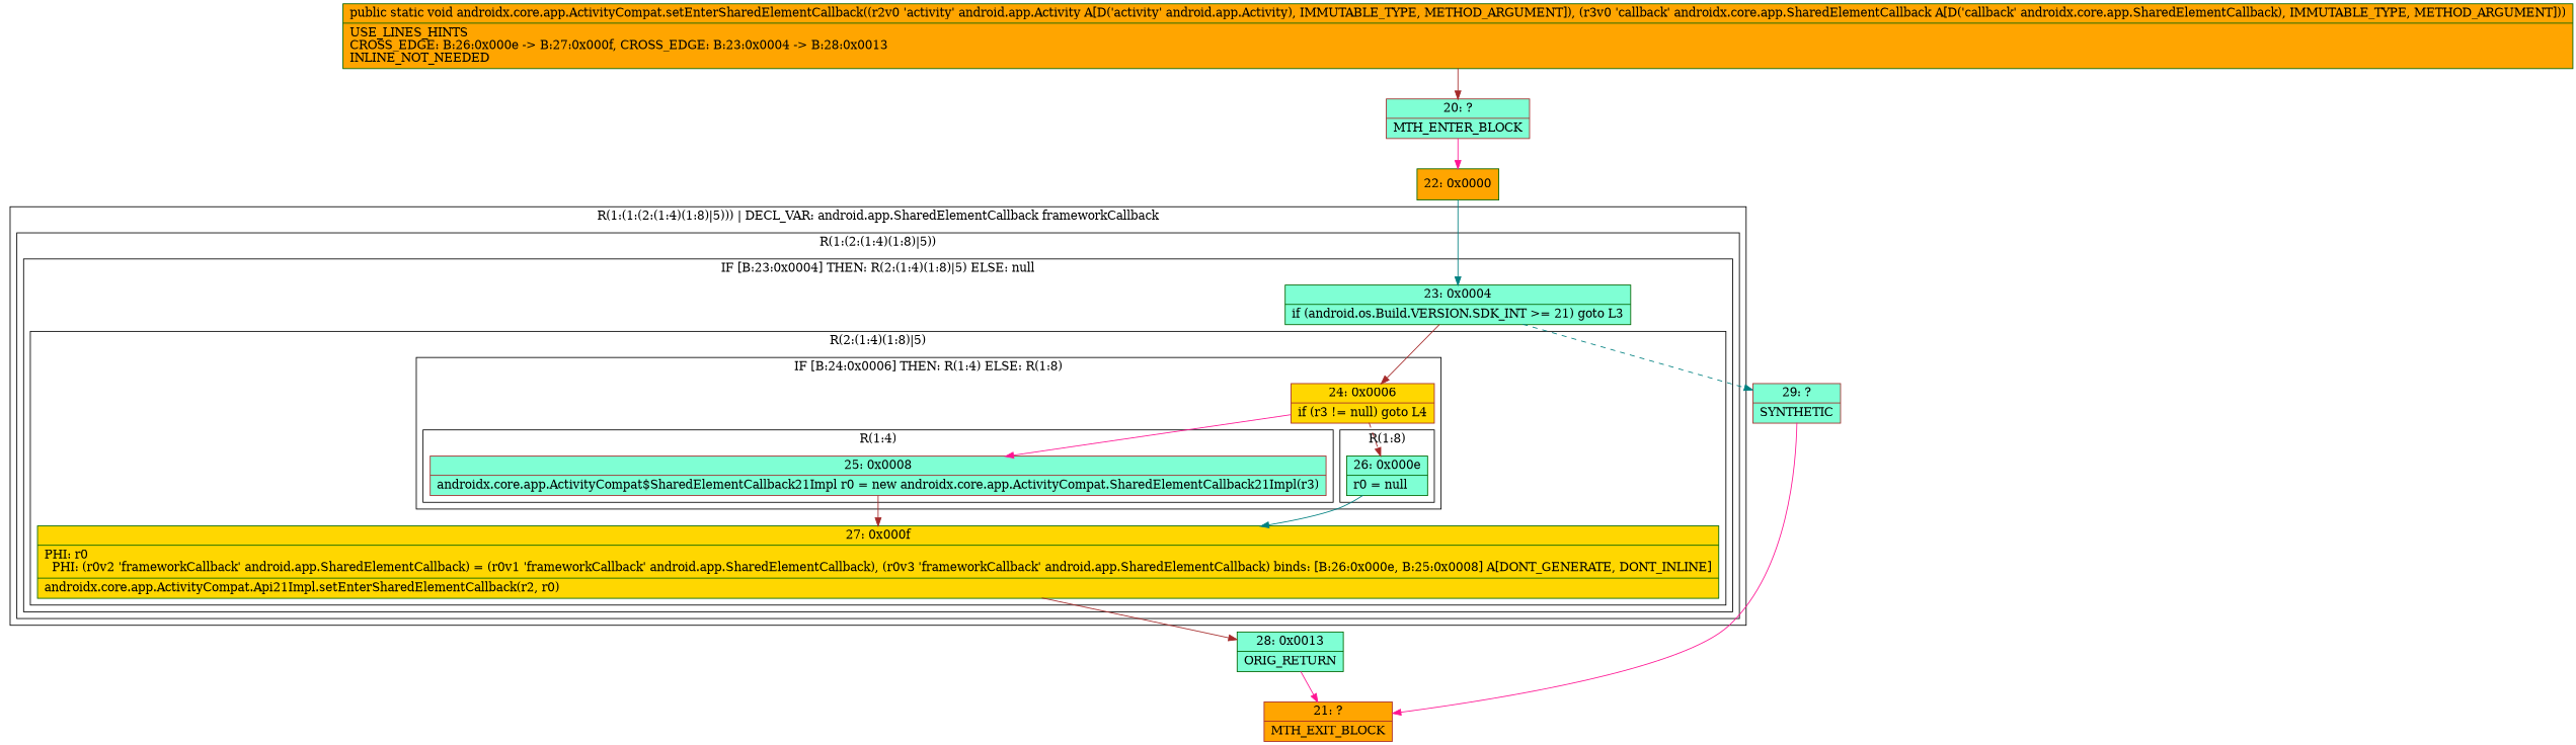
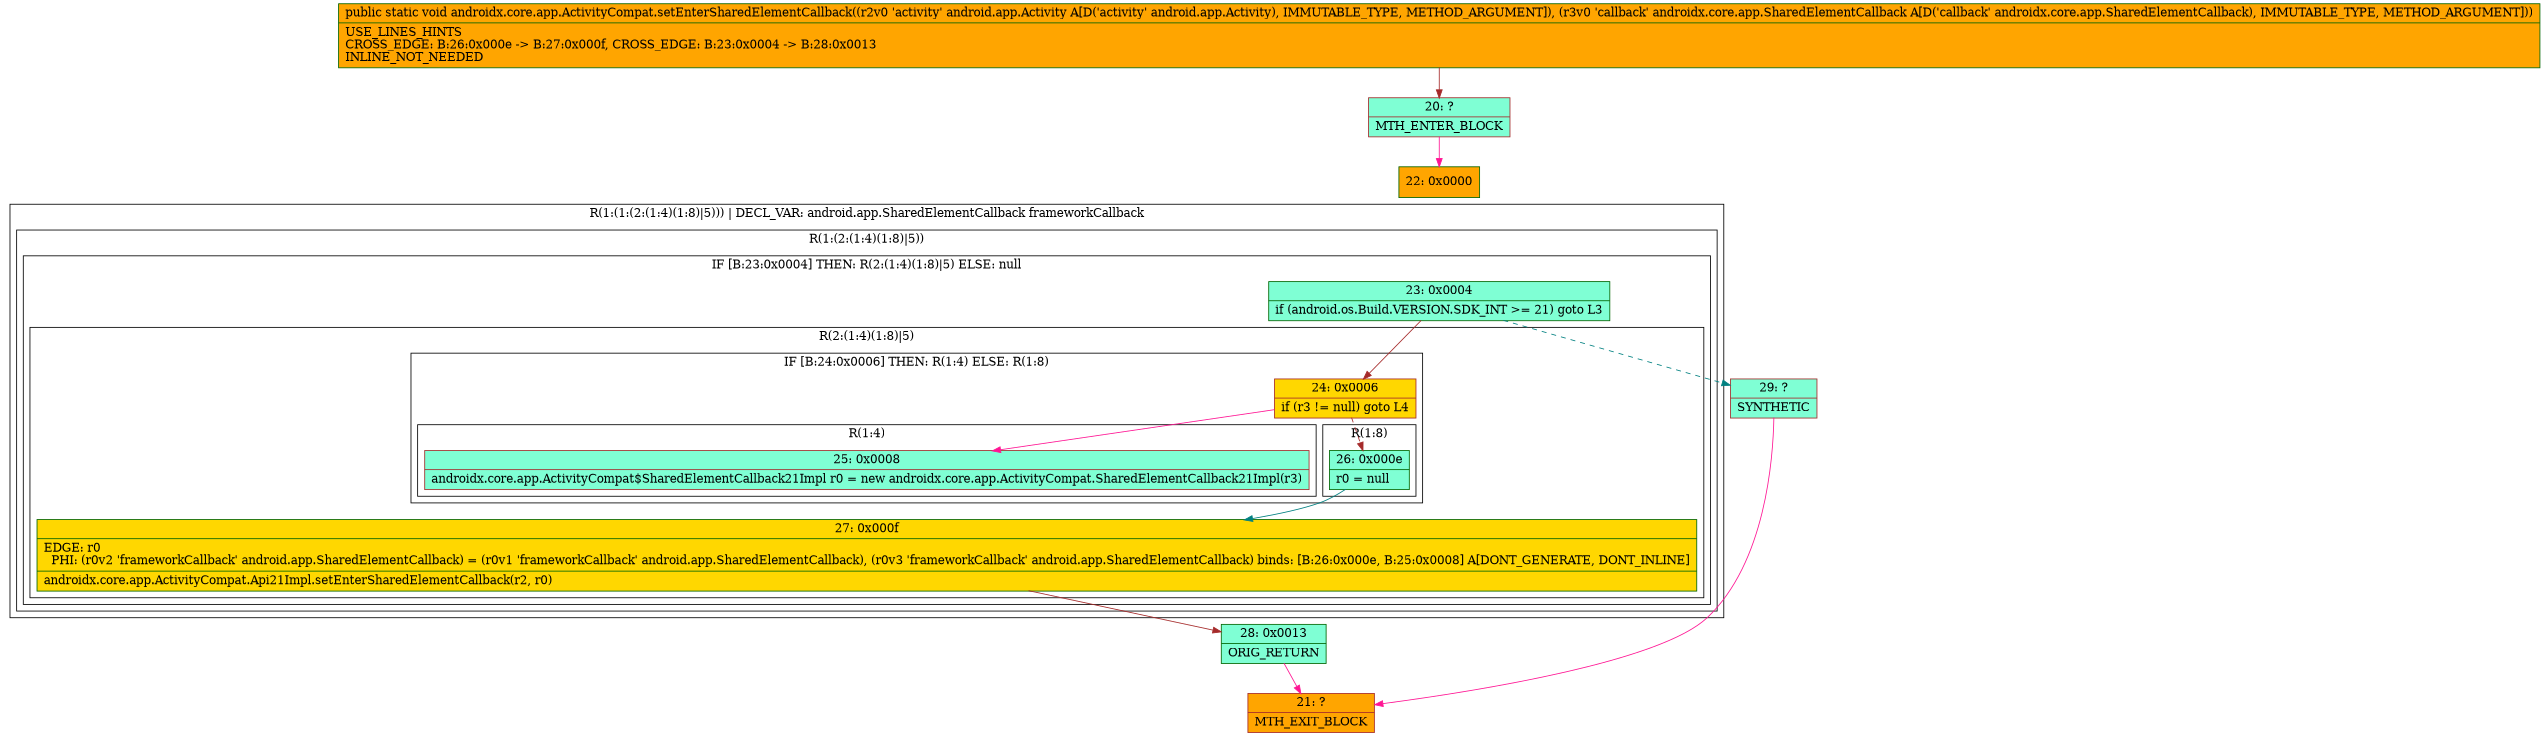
  digraph {
    node [color=darkgreen fillcolor=aquamarine shape=record style=filled]
    edge [color=brown]
    n1 [color=brown label="{25\:\ 0x0008|androidx.core.app.ActivityCompat$SharedElementCallback21Impl r0 = new androidx.core.app.ActivityCompat.SharedElementCallback21Impl(r3)\l}"]
    n2 [label="{26\:\ 0x000e|r0 = null\l}"]
    n3 [color=brown fillcolor=gold label="{24\:\ 0x0006|if (r3 != null) goto L4\l}"]
-   n4 [fillcolor=gold label="{27\:\ 0x000f|PHI: r0 \l  PHI: (r0v2 'frameworkCallback' android.app.SharedElementCallback) = (r0v1 'frameworkCallback' android.app.SharedElementCallback), (r0v3 'frameworkCallback' android.app.SharedElementCallback) binds: [B:26:0x000e, B:25:0x0008] A[DONT_GENERATE, DONT_INLINE]\l|androidx.core.app.ActivityCompat.Api21Impl.setEnterSharedElementCallback(r2, r0)\l}"]
+   n4 [fillcolor=gold label="{27\:\ 0x000f|EDGE: r0 \l  PHI: (r0v2 'frameworkCallback' android.app.SharedElementCallback) = (r0v1 'frameworkCallback' android.app.SharedElementCallback), (r0v3 'frameworkCallback' android.app.SharedElementCallback) binds: [B:26:0x000e, B:25:0x0008] A[DONT_GENERATE, DONT_INLINE]\l|androidx.core.app.ActivityCompat.Api21Impl.setEnterSharedElementCallback(r2, r0)\l}"]
    n5 [label="{23\:\ 0x0004|if (android.os.Build.VERSION.SDK_INT \>= 21) goto L3\l}"]
    n6 [label="{28\:\ 0x0013|ORIG_RETURN\l}"]
    n7 [color=brown label="{29\:\ ?|SYNTHETIC\l}"]
    n8 [color=brown fillcolor=orange label="{21\:\ ?|MTH_EXIT_BLOCK\l}"]
    n9 [color=brown label="{20\:\ ?|MTH_ENTER_BLOCK\l}"]
    n10 [fillcolor=orange label="{22\:\ 0x0000}"]
    n11 [fillcolor=orange label="{public static void androidx.core.app.ActivityCompat.setEnterSharedElementCallback((r2v0 'activity' android.app.Activity A[D('activity' android.app.Activity), IMMUTABLE_TYPE, METHOD_ARGUMENT]), (r3v0 'callback' androidx.core.app.SharedElementCallback A[D('callback' androidx.core.app.SharedElementCallback), IMMUTABLE_TYPE, METHOD_ARGUMENT]))  | USE_LINES_HINTS\lCROSS_EDGE: B:26:0x000e \-\> B:27:0x000f, CROSS_EDGE: B:23:0x0004 \-\> B:28:0x0013\lINLINE_NOT_NEEDED\l}"]
    subgraph cluster_1 {
      label="R(1:(1:(2:(1:4)(1:8)|5))) | DECL_VAR: android.app.SharedElementCallback frameworkCallback\l"
      subgraph cluster_2 {
        label="R(1:(2:(1:4)(1:8)|5))"
        subgraph cluster_3 {
          label="IF [B:23:0x0004] THEN: R(2:(1:4)(1:8)|5) ELSE: null"
          n5
          subgraph cluster_4 {
            label="R(2:(1:4)(1:8)|5)"
            n4
            subgraph cluster_5 {
              label="IF [B:24:0x0006] THEN: R(1:4) ELSE: R(1:8)"
              n3
              subgraph cluster_6 {
                label="R(1:4)"
                n1
              }
              subgraph cluster_7 {
                label="R(1:8)"
                n2
              }
            }
          }
        }
      }
    }
-   n1 -> n4
    n2 -> n4 [color=teal]
    n3 -> n1 [color=deeppink]
    n3 -> n2 [style=dashed]
    n4 -> n6
    n5 -> n3
    n5 -> n7 [color=teal style=dashed]
    n6 -> n8 [color=deeppink]
    n7 -> n8 [color=deeppink]
    n9 -> n10 [color=deeppink]
-   n10 -> n5 [color=teal]
    n11 -> n9
  }
